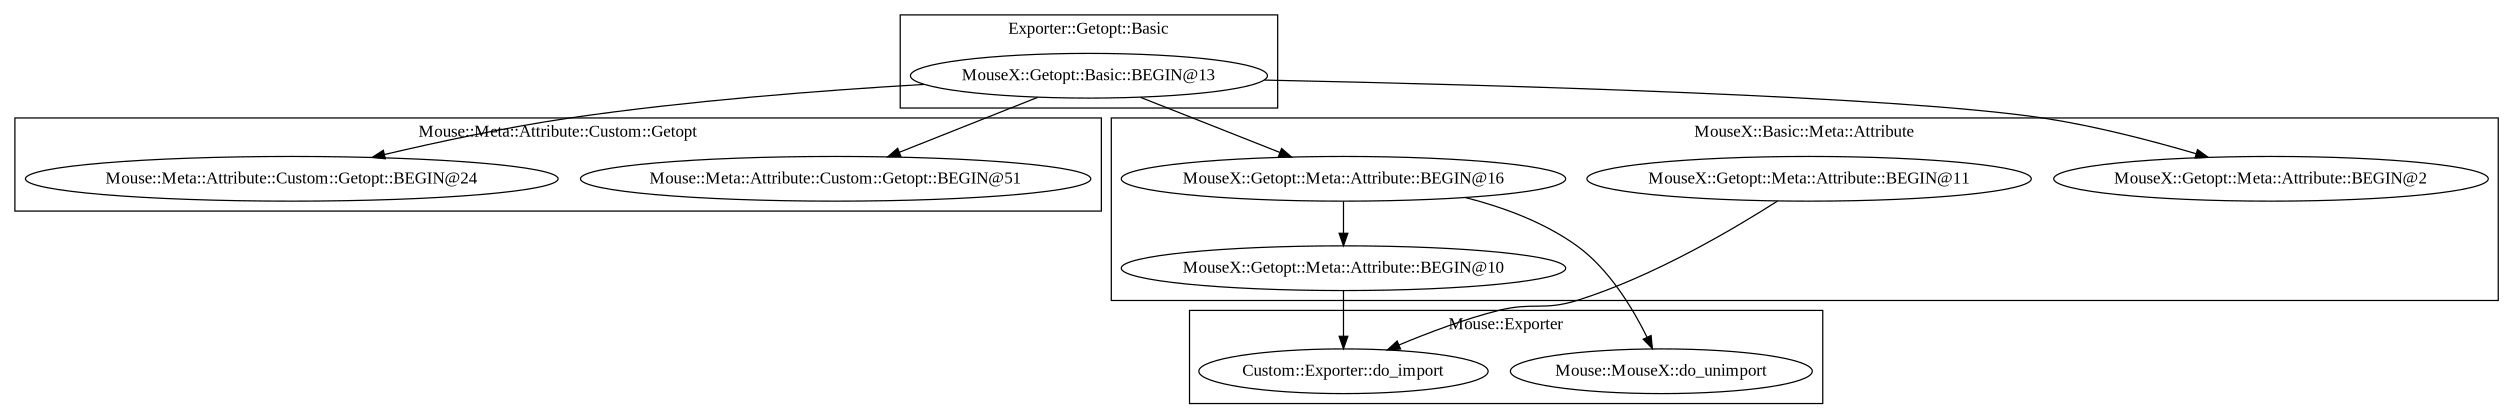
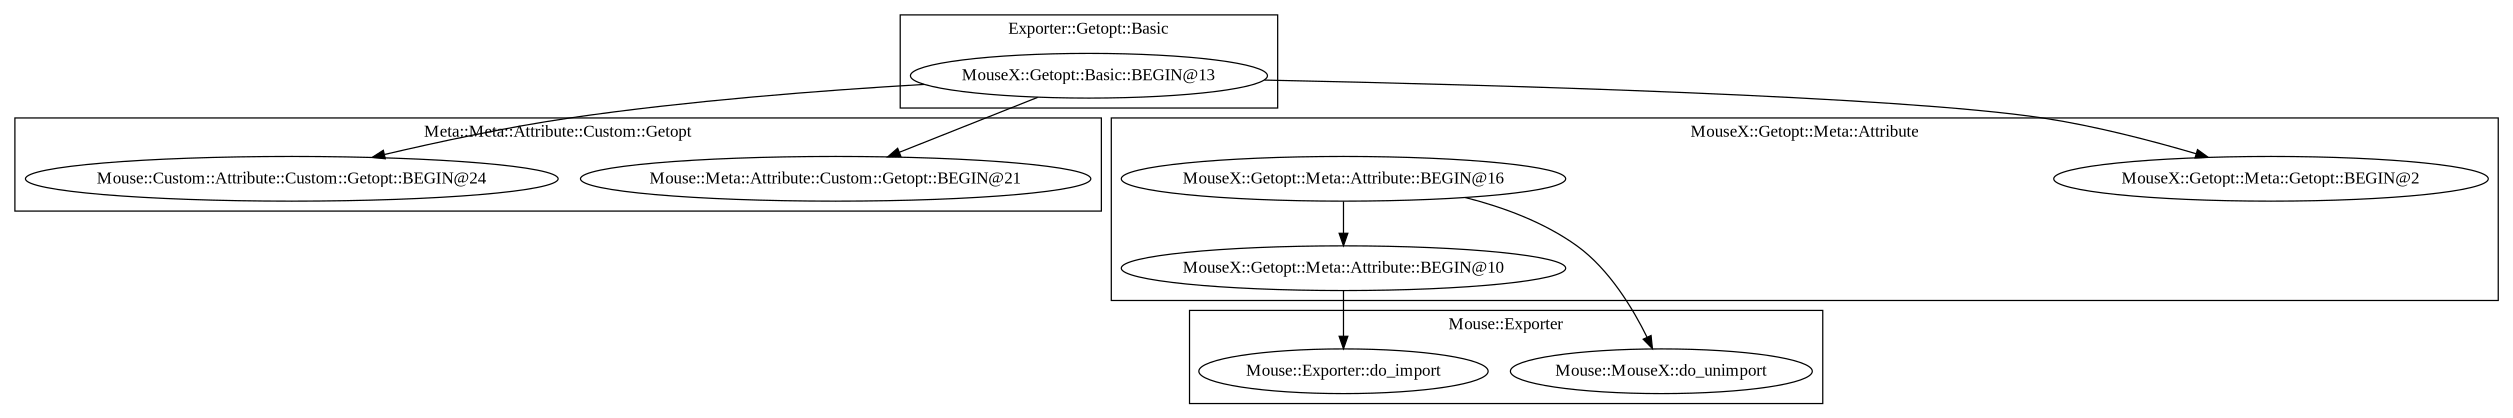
  digraph {
    fontname="Liberation Serif"
    node [fontname="Liberation Serif"]
    edge [fontname="Liberation Serif"]
-   "Mouse::Exporter::do_import" [label="Custom::Exporter::do_import"]
+   "Mouse::Exporter::do_import"
    n2 [label="Mouse::MouseX::do_unimport"]
-   "Mouse::Meta::Attribute::Custom::Getopt::BEGIN@21" [label="Mouse::Meta::Attribute::Custom::Getopt::BEGIN@51"]
-   "Mouse::Meta::Attribute::Custom::Getopt::BEGIN@24"
+   "Mouse::Meta::Attribute::Custom::Getopt::BEGIN@21"
+   "Mouse::Meta::Attribute::Custom::Getopt::BEGIN@24" [label="Mouse::Custom::Attribute::Custom::Getopt::BEGIN@24"]
    "MouseX::Getopt::Basic::BEGIN@13"
-   "MouseX::Getopt::Meta::Attribute::BEGIN@11"
    "MouseX::Getopt::Meta::Attribute::BEGIN@10"
    "MouseX::Getopt::Meta::Attribute::BEGIN@16"
-   "MouseX::Getopt::Meta::Attribute::BEGIN@2"
+   "MouseX::Getopt::Meta::Attribute::BEGIN@2" [label="MouseX::Getopt::Meta::Getopt::BEGIN@2"]
    subgraph cluster_1 {
      label="Mouse::Exporter"
      "Mouse::Exporter::do_import"
      n2
    }
    subgraph cluster_2 {
-     label="Mouse::Meta::Attribute::Custom::Getopt"
+     label="Meta::Meta::Attribute::Custom::Getopt"
      "Mouse::Meta::Attribute::Custom::Getopt::BEGIN@21"
      "Mouse::Meta::Attribute::Custom::Getopt::BEGIN@24"
    }
    subgraph cluster_3 {
      label="Exporter::Getopt::Basic"
      "MouseX::Getopt::Basic::BEGIN@13"
    }
    subgraph cluster_4 {
-     label="MouseX::Basic::Meta::Attribute"
-     "MouseX::Getopt::Meta::Attribute::BEGIN@11"
+     label="MouseX::Getopt::Meta::Attribute"
      "MouseX::Getopt::Meta::Attribute::BEGIN@10"
      "MouseX::Getopt::Meta::Attribute::BEGIN@16"
      "MouseX::Getopt::Meta::Attribute::BEGIN@2"
    }
    "MouseX::Getopt::Basic::BEGIN@13" -> "Mouse::Meta::Attribute::Custom::Getopt::BEGIN@21"
    "MouseX::Getopt::Basic::BEGIN@13" -> "Mouse::Meta::Attribute::Custom::Getopt::BEGIN@24"
-   "MouseX::Getopt::Basic::BEGIN@13" -> "MouseX::Getopt::Meta::Attribute::BEGIN@16"
    "MouseX::Getopt::Basic::BEGIN@13" -> "MouseX::Getopt::Meta::Attribute::BEGIN@2"
-   "MouseX::Getopt::Meta::Attribute::BEGIN@11" -> "Mouse::Exporter::do_import"
    "MouseX::Getopt::Meta::Attribute::BEGIN@10" -> "Mouse::Exporter::do_import"
    "MouseX::Getopt::Meta::Attribute::BEGIN@16" -> n2
    "MouseX::Getopt::Meta::Attribute::BEGIN@16" -> "MouseX::Getopt::Meta::Attribute::BEGIN@10"
  }
